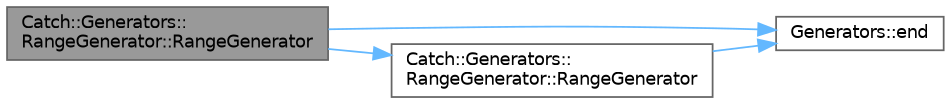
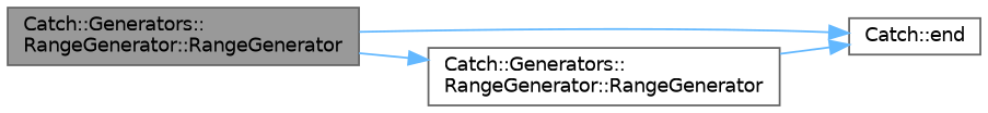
  digraph {
    rankdir=LR
    node [color=grey40 fillcolor=white fontname=Helvetica fontsize=10 shape=box style=filled]
    edge [color=steelblue1 fontname=Helvetica fontsize=10 labelfontname=Helvetica labelfontsize=10 style=solid]
    n1 [color=gray40 fillcolor=grey60 fontcolor=black height=0.2 label="Catch::Generators::\lRangeGenerator::RangeGenerator" width=0.4]
-   n2 [height=0.2 label="Generators::end" width=0.4]
+   n2 [height=0.2 label="Catch::end" width=0.4]
    n3 [height=0.2 label="Catch::Generators::\lRangeGenerator::RangeGenerator" width=0.4]
    n1 -> n2
    n1 -> n3
    n3 -> n2
  }
